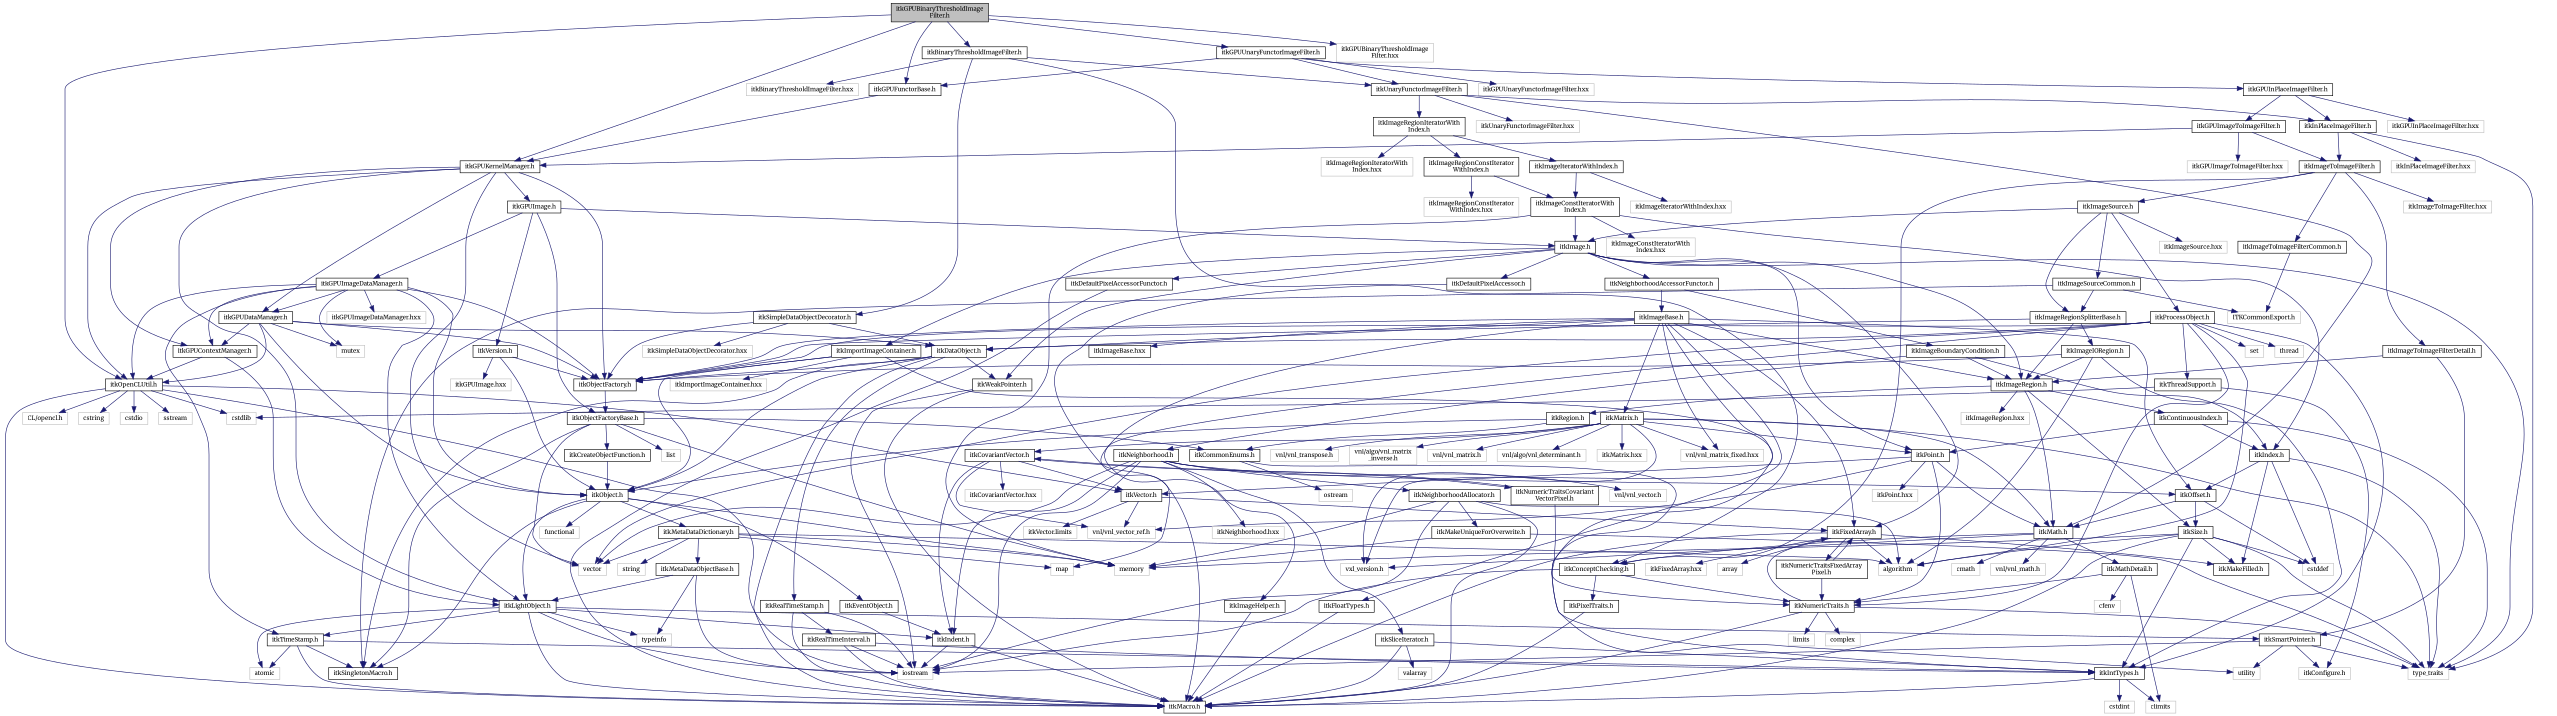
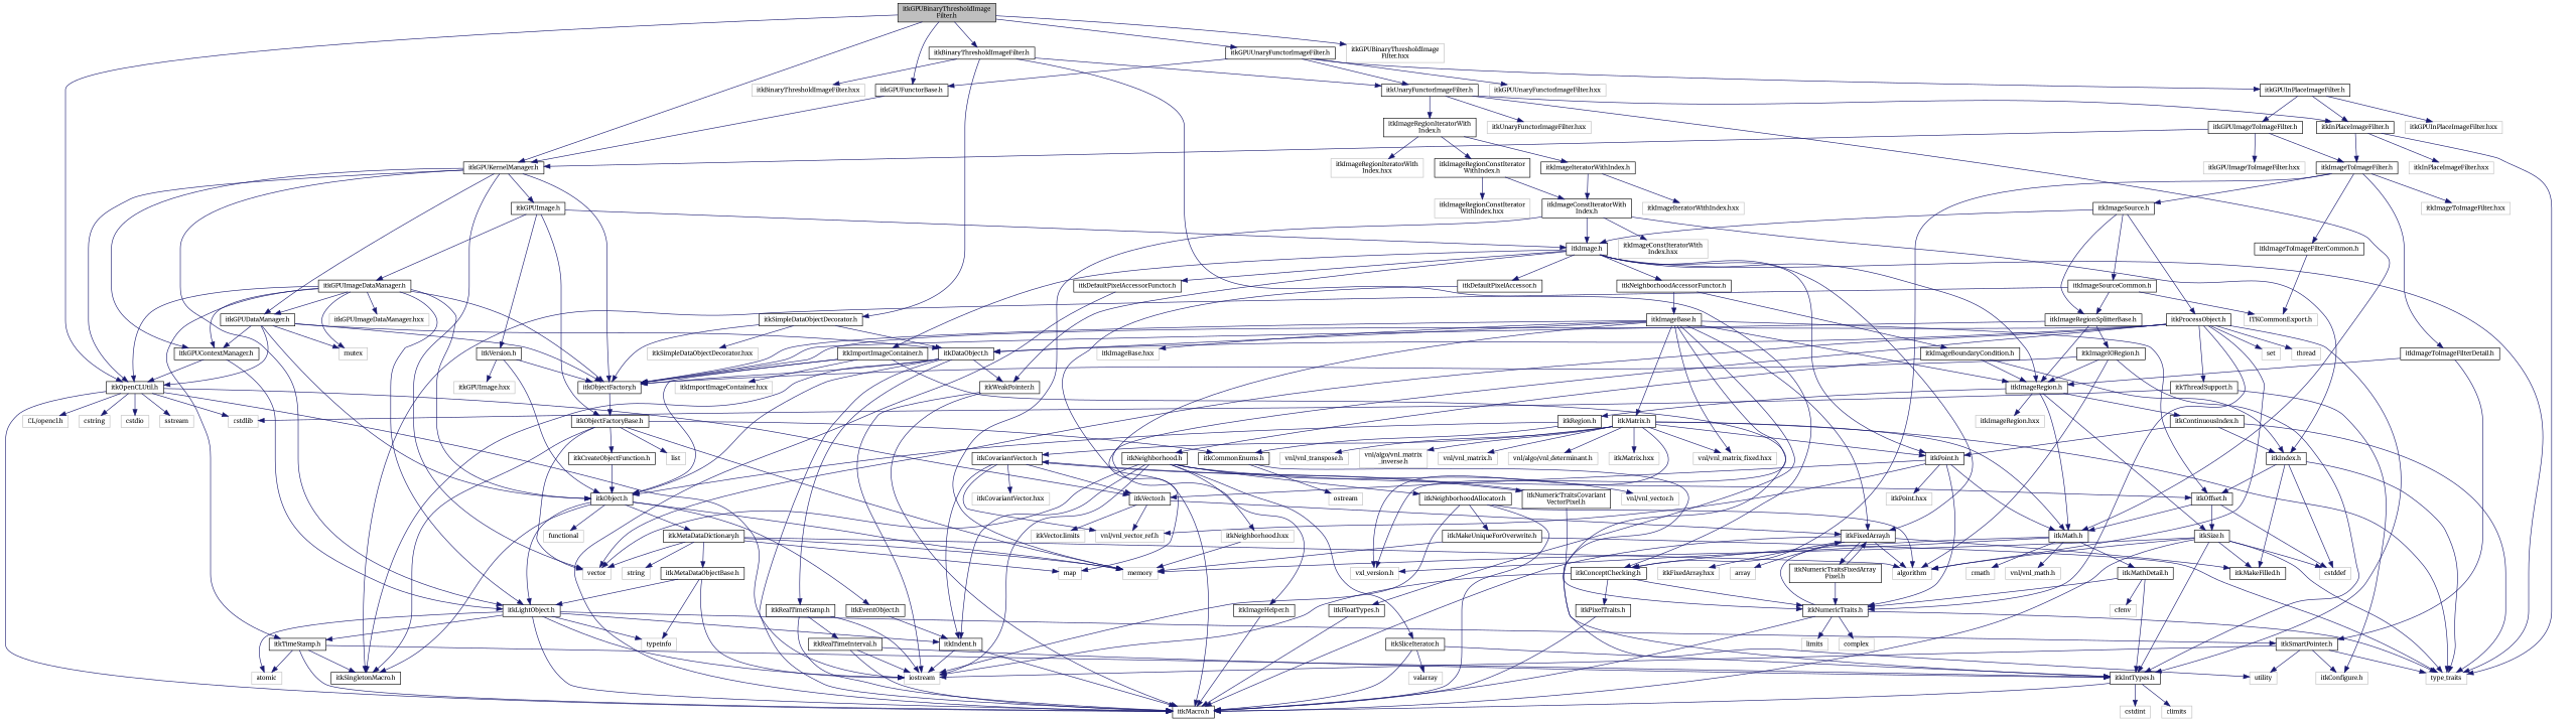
  digraph {
    fontname=Merriweather
    node [color=black fillcolor=white fontname=Merriweather fontsize=10 shape=record style=filled]
    edge [color=midnightblue fontname=Merriweather fontsize=10 labelfontname=Helvetica labelfontsize=10 style=solid]
    n1 [fillcolor=grey75 fontcolor=black height=0.2 label="itkGPUBinaryThresholdImage\lFilter.h" width=0.4]
    n2 [height=0.2 label="itkOpenCLUtil.h" width=0.4]
    n3 [height=0.2 label="itkGPUFunctorBase.h" width=0.4]
    n4 [height=0.2 label="itkGPUKernelManager.h" width=0.4]
    n5 [height=0.2 label="itkBinaryThresholdImageFilter.h" width=0.4]
    n6 [height=0.2 label="itkGPUUnaryFunctorImageFilter.h" width=0.4]
    n7 [color=grey75 height=0.2 label="itkGPUBinaryThresholdImage\lFilter.hxx" width=0.4]
    n8 [color=grey75 height=0.2 label=cstring width=0.4]
    n9 [color=grey75 height=0.2 label=cstdlib width=0.4]
    n10 [color=grey75 height=0.2 label=cstdio width=0.4]
    n11 [color=grey75 height=0.2 label=iostream width=0.4]
    n12 [color=grey75 height=0.2 label=sstream width=0.4]
    n13 [height=0.2 label="itkVector.h" width=0.4]
    n14 [height=0.2 label="itkMacro.h" width=0.4]
    n15 [color=grey75 height=0.2 label="CL/opencl.h" width=0.4]
    n16 [color=grey75 height=0.2 label=vector width=0.4]
    n17 [height=0.2 label="itkLightObject.h" width=0.4]
    n18 [height=0.2 label="itkObjectFactory.h" width=0.4]
    n19 [height=0.2 label="itkGPUImage.h" width=0.4]
    n20 [height=0.2 label="itkGPUDataManager.h" width=0.4]
    n21 [height=0.2 label="itkGPUContextManager.h" width=0.4]
    n22 [height=0.2 label="itkConceptChecking.h" width=0.4]
    n23 [height=0.2 label="itkUnaryFunctorImageFilter.h" width=0.4]
    n24 [height=0.2 label="itkSimpleDataObjectDecorator.h" width=0.4]
    n25 [color=grey75 height=0.2 label="itkBinaryThresholdImageFilter.hxx" width=0.4]
    n26 [height=0.2 label="itkGPUInPlaceImageFilter.h" width=0.4]
    n27 [color=grey75 height=0.2 label="itkGPUUnaryFunctorImageFilter.hxx" width=0.4]
    n28 [height=0.2 label="itkFixedArray.h" width=0.4]
    n29 [color=grey75 height=0.2 label="vnl/vnl_vector_ref.h" width=0.4]
    n30 [color=grey75 height=0.2 label="itkVector.limits" width=0.4]
    n31 [height=0.2 label="itkMakeFilled.h" width=0.4]
    n32 [color=grey75 height=0.2 label=algorithm width=0.4]
    n33 [color=grey75 height=0.2 label=array width=0.4]
    n34 [color=grey75 height=0.2 label="itkFixedArray.hxx" width=0.4]
    n35 [height=0.2 label="itkNumericTraitsFixedArray\lPixel.h" width=0.4]
    n36 [height=0.2 label="itkNumericTraits.h" width=0.4]
    n37 [color=grey75 height=0.2 label=limits width=0.4]
    n38 [color=grey75 height=0.2 label=complex width=0.4]
    n39 [color=grey75 height=0.2 label=type_traits width=0.4]
    n40 [height=0.2 label="itkSmartPointer.h" width=0.4]
    n41 [height=0.2 label="itkTimeStamp.h" width=0.4]
    n42 [color=grey75 height=0.2 label=atomic width=0.4]
    n43 [height=0.2 label="itkIndent.h" width=0.4]
    n44 [color=grey75 height=0.2 label=typeinfo width=0.4]
    n45 [height=0.2 label="itkObjectFactoryBase.h" width=0.4]
    n46 [height=0.2 label="itkImage.h" width=0.4]
    n47 [height=0.2 label="itkGPUImageDataManager.h" width=0.4]
    n48 [height=0.2 label="itkVersion.h" width=0.4]
    n49 [height=0.2 label="itkObject.h" width=0.4]
    n50 [height=0.2 label="itkDataObject.h" width=0.4]
    n51 [color=grey75 height=0.2 label=mutex width=0.4]
    n52 [color=grey75 height=0.2 label=utility width=0.4]
    n53 [color=grey75 height=0.2 label="itkConfigure.h" width=0.4]
    n54 [height=0.2 label="itkIntTypes.h" width=0.4]
    n55 [height=0.2 label="itkSingletonMacro.h" width=0.4]
    n56 [color=grey75 height=0.2 label=cstdint width=0.4]
    n57 [color=grey75 height=0.2 label=climits width=0.4]
    n58 [height=0.2 label="itkCreateObjectFunction.h" width=0.4]
    n59 [color=grey75 height=0.2 label=memory width=0.4]
    n60 [height=0.2 label="itkCommonEnums.h" width=0.4]
    n61 [color=grey75 height=0.2 label=list width=0.4]
    n62 [color=grey75 height=0.2 label=ostream width=0.4]
    n63 [height=0.2 label="itkEventObject.h" width=0.4]
    n64 [height=0.2 label="itkMetaDataDictionary.h" width=0.4]
    n65 [color=grey75 height=0.2 label=functional width=0.4]
    n66 [height=0.2 label="itkMetaDataObjectBase.h" width=0.4]
    n67 [color=grey75 height=0.2 label=map width=0.4]
    n68 [color=grey75 height=0.2 label=string width=0.4]
    n69 [height=0.2 label="itkImageRegion.h" width=0.4]
    n70 [height=0.2 label="itkPoint.h" width=0.4]
    n71 [height=0.2 label="itkImportImageContainer.h" width=0.4]
    n72 [height=0.2 label="itkDefaultPixelAccessor.h" width=0.4]
    n73 [height=0.2 label="itkDefaultPixelAccessorFunctor.h" width=0.4]
    n74 [height=0.2 label="itkWeakPointer.h" width=0.4]
    n75 [height=0.2 label="itkNeighborhoodAccessorFunctor.h" width=0.4]
    n76 [color=grey75 height=0.2 label="itkGPUImageDataManager.hxx" width=0.4]
    n77 [color=grey75 height=0.2 label="itkGPUImage.hxx" width=0.4]
    n78 [height=0.2 label="itkRegion.h" width=0.4]
    n79 [height=0.2 label="itkSize.h" width=0.4]
    n80 [height=0.2 label="itkContinuousIndex.h" width=0.4]
    n81 [height=0.2 label="itkMath.h" width=0.4]
    n82 [color=grey75 height=0.2 label="itkImageRegion.hxx" width=0.4]
    n83 [color=grey75 height=0.2 label="itkPoint.hxx" width=0.4]
    n84 [color=grey75 height=0.2 label="itkImportImageContainer.hxx" width=0.4]
    n85 [height=0.2 label="itkImageBoundaryCondition.h" width=0.4]
    n86 [height=0.2 label="itkImageBase.h" width=0.4]
    n87 [color=grey75 height=0.2 label=cstddef width=0.4]
    n88 [height=0.2 label="itkIndex.h" width=0.4]
    n89 [color=grey75 height=0.2 label=cmath width=0.4]
    n90 [height=0.2 label="itkMathDetail.h" width=0.4]
    n91 [color=grey75 height=0.2 label="vnl/vnl_math.h" width=0.4]
    n92 [color=grey75 height=0.2 label="vxl_version.h" width=0.4]
    n93 [height=0.2 label="itkOffset.h" width=0.4]
    n94 [color=grey75 height=0.2 label=cfenv width=0.4]
    n95 [height=0.2 label="itkPixelTraits.h" width=0.4]
    n96 [height=0.2 label="itkNeighborhood.h" width=0.4]
    n97 [height=0.2 label="itkMatrix.h" width=0.4]
    n98 [color=grey75 height=0.2 label="vnl/vnl_matrix_fixed.hxx" width=0.4]
    n99 [height=0.2 label="itkImageHelper.h" width=0.4]
    n100 [height=0.2 label="itkFloatTypes.h" width=0.4]
-   n101 [height=0.2 label="itkImageBase.hxx" width=0.4]
+   n101 [color=grey75 height=0.2 label="itkImageBase.hxx" width=0.4]
    n102 [height=0.2 label="itkNeighborhoodAllocator.h" width=0.4]
    n103 [height=0.2 label="itkSliceIterator.h" width=0.4]
    n104 [color=grey75 height=0.2 label="vnl/vnl_vector.h" width=0.4]
    n105 [color=grey75 height=0.2 label="itkNeighborhood.hxx" width=0.4]
    n106 [height=0.2 label="itkMakeUniqueForOverwrite.h" width=0.4]
    n107 [color=grey75 height=0.2 label=valarray width=0.4]
    n108 [height=0.2 label="itkRealTimeStamp.h" width=0.4]
    n109 [height=0.2 label="itkCovariantVector.h" width=0.4]
    n110 [color=grey75 height=0.2 label="vnl/vnl_transpose.h" width=0.4]
    n111 [color=grey75 height=0.2 label="vnl/algo/vnl_matrix\l_inverse.h" width=0.4]
    n112 [color=grey75 height=0.2 label="vnl/vnl_matrix.h" width=0.4]
    n113 [color=grey75 height=0.2 label="vnl/algo/vnl_determinant.h" width=0.4]
    n114 [color=grey75 height=0.2 label="itkMatrix.hxx" width=0.4]
    n115 [height=0.2 label="itkRealTimeInterval.h" width=0.4]
    n116 [height=0.2 label="itkNumericTraitsCovariant\lVectorPixel.h" width=0.4]
    n117 [color=grey75 height=0.2 label="itkCovariantVector.hxx" width=0.4]
    n118 [height=0.2 label="itkInPlaceImageFilter.h" width=0.4]
    n119 [height=0.2 label="itkImageRegionIteratorWith\lIndex.h" width=0.4]
    n120 [color=grey75 height=0.2 label="itkUnaryFunctorImageFilter.hxx" width=0.4]
    n121 [color=grey75 height=0.2 label="itkSimpleDataObjectDecorator.hxx" width=0.4]
    n122 [height=0.2 label="itkImageToImageFilter.h" width=0.4]
    n123 [color=grey75 height=0.2 label="itkInPlaceImageFilter.hxx" width=0.4]
    n124 [height=0.2 label="itkImageRegionConstIterator\lWithIndex.h" width=0.4]
    n125 [height=0.2 label="itkImageIteratorWithIndex.h" width=0.4]
    n126 [color=grey75 height=0.2 label="itkImageRegionIteratorWith\lIndex.hxx" width=0.4]
    n127 [height=0.2 label="itkImageSource.h" width=0.4]
    n128 [height=0.2 label="itkImageToImageFilterDetail.h" width=0.4]
    n129 [height=0.2 label="itkImageToImageFilterCommon.h" width=0.4]
    n130 [color=grey75 height=0.2 label="itkImageToImageFilter.hxx" width=0.4]
    n131 [height=0.2 label="itkProcessObject.h" width=0.4]
    n132 [height=0.2 label="itkImageRegionSplitterBase.h" width=0.4]
    n133 [height=0.2 label="itkImageSourceCommon.h" width=0.4]
-   n134 [color=grey75 height=0.2 label="itkImageSource.hxx" width=0.4]
    n135 [color=grey75 height=0.2 label="ITKCommonExport.h" width=0.4]
    n136 [height=0.2 label="itkThreadSupport.h" width=0.4]
    n137 [color=grey75 height=0.2 label=set width=0.4]
    n138 [color=grey75 height=0.2 label=thread width=0.4]
    n139 [height=0.2 label="itkImageIORegion.h" width=0.4]
    n140 [height=0.2 label="itkImageConstIteratorWith\lIndex.h" width=0.4]
    n141 [color=grey75 height=0.2 label="itkImageRegionConstIterator\lWithIndex.hxx" width=0.4]
    n142 [color=grey75 height=0.2 label="itkImageIteratorWithIndex.hxx" width=0.4]
    n143 [color=grey75 height=0.2 label="itkImageConstIteratorWith\lIndex.hxx" width=0.4]
    n144 [height=0.2 label="itkGPUImageToImageFilter.h" width=0.4]
    n145 [color=grey75 height=0.2 label="itkGPUInPlaceImageFilter.hxx" width=0.4]
    n146 [color=grey75 height=0.2 label="itkGPUImageToImageFilter.hxx" width=0.4]
    n1 -> n2
    n1 -> n3
    n1 -> n4
    n1 -> n5
    n1 -> n6
    n1 -> n7
    n2 -> n8
    n2 -> n9
    n2 -> n10
    n2 -> n11
    n2 -> n12
    n2 -> n13
    n2 -> n14
    n2 -> n15
    n3 -> n4
    n4 -> n2
    n4 -> n16
    n4 -> n17
    n4 -> n18
    n4 -> n19
    n4 -> n20
    n4 -> n21
    n5 -> n22
    n5 -> n23
    n5 -> n24
    n5 -> n25
    n6 -> n3
    n6 -> n23
    n6 -> n26
    n6 -> n27
    n13 -> n28
    n13 -> n29
    n13 -> n30
    n17 -> n11
    n17 -> n14
    n17 -> n40
    n17 -> n41
    n17 -> n42
    n17 -> n43
    n17 -> n44
    n18 -> n45
    n19 -> n45
    n19 -> n46
    n19 -> n47
    n19 -> n48
    n20 -> n2
    n20 -> n18
    n20 -> n21
    n20 -> n49
    n20 -> n50
    n20 -> n51
    n21 -> n2
    n21 -> n17
    n22 -> n11
    n22 -> n36
    n22 -> n95
    n23 -> n81
    n23 -> n118
    n23 -> n119
    n23 -> n120
    n24 -> n18
    n24 -> n50
    n24 -> n121
    n26 -> n118
    n26 -> n144
    n26 -> n145
    n28 -> n14
    n28 -> n31
    n28 -> n32
    n28 -> n33
    n28 -> n34
    n28 -> n35
    n35 -> n28
    n35 -> n36
    n36 -> n14
    n36 -> n28
    n36 -> n37
    n36 -> n38
    n36 -> n39
    n40 -> n11
    n40 -> n39
    n40 -> n52
    n40 -> n53
    n41 -> n14
    n41 -> n42
    n41 -> n54
    n41 -> n55
    n43 -> n11
    n43 -> n14
    n45 -> n16
    n45 -> n55
    n45 -> n58
    n45 -> n59
    n45 -> n60
    n45 -> n61
    n46 -> n28
    n46 -> n39
    n46 -> n69
    n46 -> n70
    n46 -> n71
    n46 -> n72
    n46 -> n73
    n46 -> n74
    n46 -> n75
    n47 -> n2
    n47 -> n17
    n47 -> n18
    n47 -> n20
    n47 -> n21
    n47 -> n41
    n47 -> n49
    n47 -> n51
    n47 -> n76
    n48 -> n18
    n48 -> n49
    n48 -> n77
    n49 -> n17
    n49 -> n55
    n49 -> n59
    n49 -> n63
    n49 -> n64
    n49 -> n65
    n50 -> n14
    n50 -> n18
    n50 -> n49
    n50 -> n55
    n50 -> n74
    n50 -> n108
    n54 -> n14
    n54 -> n56
    n54 -> n57
    n58 -> n49
    n60 -> n54
    n60 -> n62
    n63 -> n43
    n64 -> n16
    n64 -> n32
    n64 -> n59
    n64 -> n66
    n64 -> n67
    n64 -> n68
    n66 -> n11
    n66 -> n17
    n66 -> n44
    n69 -> n78
    n69 -> n79
    n69 -> n80
    n69 -> n81
    n69 -> n82
    n70 -> n13
    n70 -> n29
    n70 -> n36
    n70 -> n81
    n70 -> n83
    n71 -> n18
    n71 -> n49
    n71 -> n52
    n71 -> n84
    n72 -> n14
    n73 -> n14
    n74 -> n11
    n74 -> n14
    n75 -> n85
    n75 -> n86
    n78 -> n49
    n78 -> n60
    n79 -> n14
    n79 -> n31
    n79 -> n32
    n79 -> n39
    n79 -> n54
    n79 -> n59
    n79 -> n87
    n80 -> n39
    n80 -> n70
    n80 -> n88
    n81 -> n22
    n81 -> n89
    n81 -> n90
    n81 -> n91
    n81 -> n92
    n85 -> n69
    n85 -> n88
    n85 -> n96
    n86 -> n18
    n86 -> n28
    n86 -> n50
    n86 -> n69
    n86 -> n92
    n86 -> n93
    n86 -> n97
    n86 -> n98
    n86 -> n99
    n86 -> n100
    n86 -> n101
    n88 -> n31
    n88 -> n39
    n88 -> n87
    n88 -> n93
    n90 -> n36
-   n90 -> n57
+   n90 -> n54
    n90 -> n94
    n93 -> n79
    n93 -> n81
    n93 -> n87
    n95 -> n14
    n96 -> n11
    n96 -> n16
    n96 -> n43
    n96 -> n93
    n96 -> n102
    n96 -> n103
    n96 -> n104
    n96 -> n105
    n97 -> n39
    n97 -> n70
    n97 -> n81
    n97 -> n92
    n97 -> n98
    n97 -> n109
    n97 -> n110
    n97 -> n111
    n97 -> n112
    n97 -> n113
    n97 -> n114
    n99 -> n14
    n100 -> n14
    n102 -> n11
    n102 -> n14
    n102 -> n32
-   n102 -> n59
+   n105 -> n59
    n102 -> n106
    n103 -> n14
    n103 -> n54
    n103 -> n107
    n106 -> n39
    n106 -> n59
    n108 -> n11
    n108 -> n14
    n108 -> n115
    n109 -> n13
    n109 -> n29
    n109 -> n43
    n109 -> n116
    n109 -> n117
    n115 -> n11
    n115 -> n14
    n115 -> n54
    n116 -> n36
    n116 -> n109
    n118 -> n39
    n118 -> n122
    n118 -> n123
    n119 -> n124
    n119 -> n125
    n119 -> n126
    n122 -> n22
    n122 -> n127
    n122 -> n128
    n122 -> n129
    n122 -> n130
    n124 -> n140
    n124 -> n141
    n125 -> n140
    n125 -> n142
    n127 -> n46
    n127 -> n131
    n127 -> n132
    n127 -> n133
-   n127 -> n134
    n128 -> n40
    n128 -> n69
    n129 -> n135
    n131 -> n16
    n131 -> n18
    n131 -> n32
    n131 -> n36
    n131 -> n50
    n131 -> n54
    n131 -> n67
    n131 -> n136
    n131 -> n137
    n131 -> n138
    n132 -> n18
    n132 -> n69
    n132 -> n139
    n133 -> n55
    n133 -> n132
    n133 -> n135
    n136 -> n9
    n136 -> n53
    n139 -> n18
    n139 -> n32
    n139 -> n54
    n139 -> n69
    n140 -> n46
    n140 -> n59
    n140 -> n88
    n140 -> n143
    n144 -> n4
    n144 -> n122
    n144 -> n146
  }
